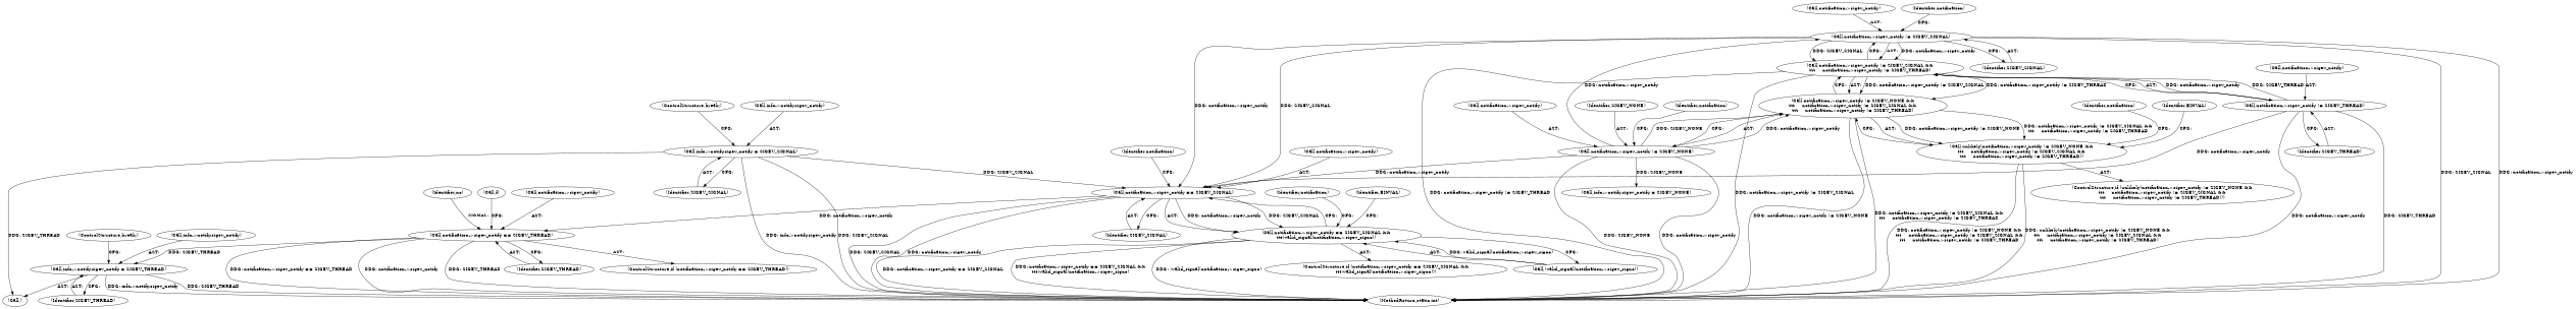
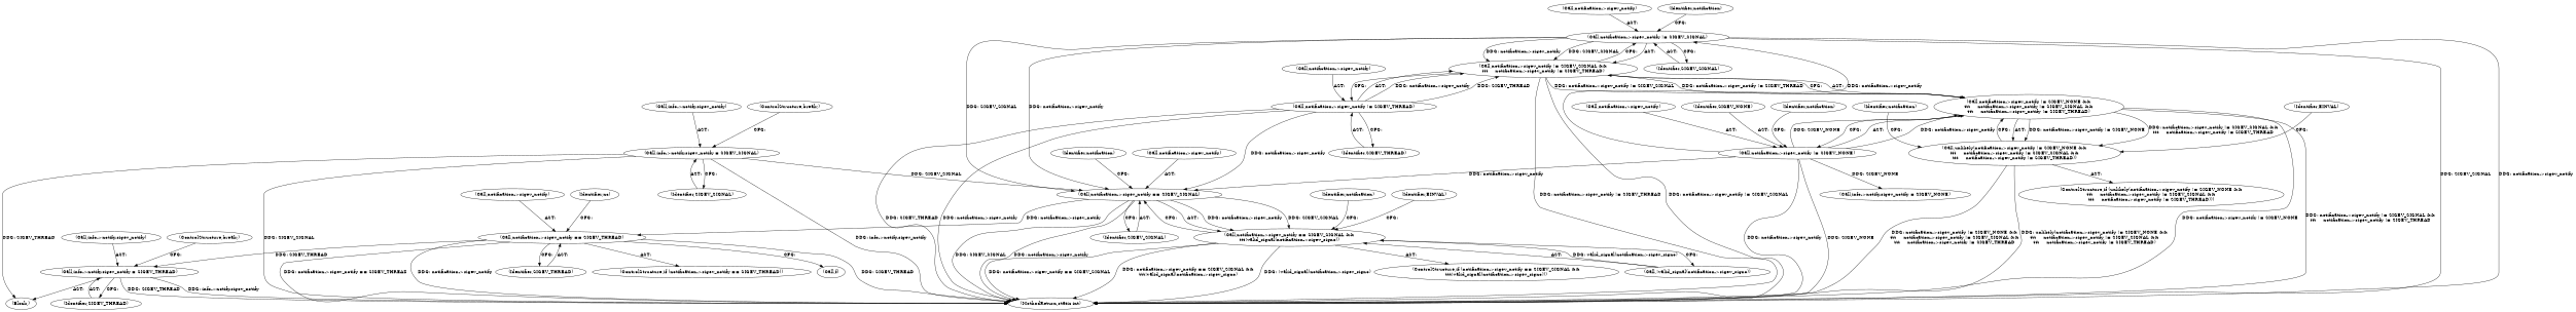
  digraph {
    n1 [label="(Call,notification->sigev_notify != SIGEV_SIGNAL)"]
    n2 [label="(Call,notification->sigev_notify != SIGEV_SIGNAL &&\n\t\t\t     notification->sigev_notify != SIGEV_THREAD)"]
    n3 [label="(Call,notification->sigev_notify == SIGEV_SIGNAL)"]
    n4 [label="(Identifier,SIGEV_SIGNAL)"]
    n5 [label="(MethodReturn,static int)"]
    n6 [label="(Call,notification->sigev_notify != SIGEV_THREAD)"]
    n7 [label="(Call,notification->sigev_notify != SIGEV_NONE &&\n\t\t\t     notification->sigev_notify != SIGEV_SIGNAL &&\n\t\t\t     notification->sigev_notify != SIGEV_THREAD)"]
    n8 [label="(Identifier,SIGEV_THREAD)"]
    n9 [label="(Call,notification->sigev_notify == SIGEV_THREAD)"]
    n10 [label="(Call,notification->sigev_notify == SIGEV_SIGNAL &&\n\t\t\t!valid_signal(notification->sigev_signo))"]
    n11 [label="(Identifier,SIGEV_SIGNAL)"]
    n12 [label="(Call,notification->sigev_notify != SIGEV_NONE)"]
    n13 [label="(Call,info->notify.sigev_notify = SIGEV_NONE)"]
    n14 [label="(Call,unlikely(notification->sigev_notify != SIGEV_NONE &&\n\t\t\t     notification->sigev_notify != SIGEV_SIGNAL &&\n\t\t\t     notification->sigev_notify != SIGEV_THREAD))"]
    n15 [label="(Identifier,SIGEV_NONE)"]
    n16 [label="(ControlStructure,if (unlikely(notification->sigev_notify != SIGEV_NONE &&\n\t\t\t     notification->sigev_notify != SIGEV_SIGNAL &&\n\t\t\t     notification->sigev_notify != SIGEV_THREAD)))"]
    n17 [label="(Call,info->notify.sigev_notify = SIGEV_THREAD)"]
    n18 [label="(Identifier,SIGEV_THREAD)"]
    n19 [label="(ControlStructure,if (notification->sigev_notify == SIGEV_THREAD))"]
    n20 [label="(Call,!valid_signal(notification->sigev_signo))"]
    n21 [label="(ControlStructure,if (notification->sigev_notify == SIGEV_SIGNAL &&\n\t\t\t!valid_signal(notification->sigev_signo)))"]
    n22 [label="(Call,info->notify.sigev_notify = SIGEV_SIGNAL)"]
-   n23 [label="(Call,)"]
+   n23 [label="(Block,)"]
    n24 [label="(Identifier,SIGEV_SIGNAL)"]
    n25 [label="(Identifier,SIGEV_THREAD)"]
    n26 [label="(Identifier,EINVAL)"]
    n27 [label="(Call,f)"]
    n28 [label="(Identifier,notification)"]
    n29 [label="(Call,notification->sigev_notify)"]
    n30 [label="(Call,notification->sigev_notify)"]
    n31 [label="(Identifier,notification)"]
    n32 [label="(Identifier,nc)"]
    n33 [label="(Call,notification->sigev_notify)"]
    n34 [label="(Identifier,notification)"]
    n35 [label="(Identifier,notification)"]
    n36 [label="(Call,info->notify.sigev_notify)"]
    n37 [label="(Identifier,EINVAL)"]
    n38 [label="(Call,notification->sigev_notify)"]
    n39 [label="(Call,info->notify.sigev_notify)"]
    n40 [label="(ControlStructure,break;)"]
    n41 [label="(Call,notification->sigev_notify)"]
    n42 [label="(ControlStructure,break;)"]
    n43 [label="(Identifier,notification)"]
    n1 -> n2 [label="AST: "]
    n1 -> n2 [label="DDG: notification->sigev_notify"]
    n1 -> n2 [label="DDG: SIGEV_SIGNAL"]
    n1 -> n3 [label="DDG: notification->sigev_notify"]
    n1 -> n3 [label="DDG: SIGEV_SIGNAL"]
    n1 -> n4 [label="CFG: "]
    n1 -> n5 [label="DDG: SIGEV_SIGNAL"]
    n1 -> n5 [label="DDG: notification->sigev_notify"]
    n2 -> n1 [label="CFG: "]
    n2 -> n5 [label="DDG: notification->sigev_notify != SIGEV_THREAD"]
    n2 -> n5 [label="DDG: notification->sigev_notify != SIGEV_SIGNAL"]
    n2 -> n6 [label="CFG: "]
    n2 -> n7 [label="AST: "]
    n2 -> n7 [label="DDG: notification->sigev_notify != SIGEV_SIGNAL"]
    n2 -> n7 [label="DDG: notification->sigev_notify != SIGEV_THREAD"]
    n3 -> n5 [label="DDG: notification->sigev_notify"]
    n3 -> n5 [label="DDG: SIGEV_SIGNAL"]
    n3 -> n9 [label="DDG: notification->sigev_notify"]
    n3 -> n10 [label="AST: "]
    n3 -> n10 [label="DDG: notification->sigev_notify"]
    n3 -> n10 [label="DDG: SIGEV_SIGNAL"]
    n3 -> n11 [label="CFG: "]
    n4 -> n1 [label="AST: "]
    n6 -> n2 [label="AST: "]
    n6 -> n2 [label="DDG: notification->sigev_notify"]
    n6 -> n2 [label="DDG: SIGEV_THREAD"]
    n6 -> n3 [label="DDG: notification->sigev_notify"]
    n6 -> n5 [label="DDG: notification->sigev_notify"]
    n6 -> n5 [label="DDG: SIGEV_THREAD"]
    n6 -> n8 [label="CFG: "]
    n7 -> n2 [label="CFG: "]
    n7 -> n5 [label="DDG: notification->sigev_notify != SIGEV_NONE"]
    n7 -> n5 [label="DDG: notification->sigev_notify != SIGEV_SIGNAL &&\n\t\t\t     notification->sigev_notify != SIGEV_THREAD"]
    n7 -> n12 [label="CFG: "]
    n7 -> n14 [label="AST: "]
    n7 -> n14 [label="DDG: notification->sigev_notify != SIGEV_NONE"]
    n7 -> n14 [label="DDG: notification->sigev_notify != SIGEV_SIGNAL &&\n\t\t\t     notification->sigev_notify != SIGEV_THREAD"]
    n8 -> n6 [label="AST: "]
    n9 -> n5 [label="DDG: notification->sigev_notify == SIGEV_THREAD"]
    n9 -> n5 [label="DDG: notification->sigev_notify"]
    n9 -> n5 [label="DDG: SIGEV_THREAD"]
    n9 -> n17 [label="DDG: SIGEV_THREAD"]
    n9 -> n18 [label="CFG: "]
    n9 -> n19 [label="AST: "]
    n10 -> n3 [label="CFG: "]
    n10 -> n5 [label="DDG: notification->sigev_notify == SIGEV_SIGNAL"]
    n10 -> n5 [label="DDG: notification->sigev_notify == SIGEV_SIGNAL &&\n\t\t\t!valid_signal(notification->sigev_signo)"]
    n10 -> n5 [label="DDG: !valid_signal(notification->sigev_signo)"]
    n10 -> n20 [label="CFG: "]
    n10 -> n21 [label="AST: "]
    n11 -> n3 [label="AST: "]
    n12 -> n1 [label="DDG: notification->sigev_notify"]
    n12 -> n3 [label="DDG: notification->sigev_notify"]
    n12 -> n5 [label="DDG: SIGEV_NONE"]
    n12 -> n5 [label="DDG: notification->sigev_notify"]
    n12 -> n7 [label="AST: "]
    n12 -> n7 [label="DDG: notification->sigev_notify"]
    n12 -> n7 [label="DDG: SIGEV_NONE"]
    n12 -> n13 [label="DDG: SIGEV_NONE"]
    n14 -> n5 [label="DDG: notification->sigev_notify != SIGEV_NONE &&\n\t\t\t     notification->sigev_notify != SIGEV_SIGNAL &&\n\t\t\t     notification->sigev_notify != SIGEV_THREAD"]
    n14 -> n5 [label="DDG: unlikely(notification->sigev_notify != SIGEV_NONE &&\n\t\t\t     notification->sigev_notify != SIGEV_SIGNAL &&\n\t\t\t     notification->sigev_notify != SIGEV_THREAD)"]
    n14 -> n7 [label="CFG: "]
    n14 -> n16 [label="AST: "]
    n15 -> n12 [label="AST: "]
    n17 -> n5 [label="DDG: SIGEV_THREAD"]
    n17 -> n5 [label="DDG: info->notify.sigev_notify"]
    n17 -> n23 [label="AST: "]
    n17 -> n25 [label="CFG: "]
    n18 -> n9 [label="AST: "]
    n20 -> n10 [label="AST: "]
    n20 -> n10 [label="DDG: valid_signal(notification->sigev_signo)"]
    n22 -> n3 [label="DDG: SIGEV_SIGNAL"]
    n22 -> n5 [label="DDG: SIGEV_SIGNAL"]
    n22 -> n5 [label="DDG: info->notify.sigev_notify"]
    n22 -> n23 [label="DDG: SIGEV_THREAD"]
    n22 -> n24 [label="CFG: "]
    n24 -> n22 [label="AST: "]
    n25 -> n17 [label="AST: "]
    n26 -> n14 [label="CFG: "]
-   n27 -> n9 [label="CFG: "]
+   n9 -> n27 [label="CFG: "]
    n28 -> n3 [label="CFG: "]
    n29 -> n9 [label="AST: "]
    n30 -> n6 [label="AST: "]
    n31 -> n12 [label="CFG: "]
-   n32 -> n9 [label="SIGNAL: "]
+   n32 -> n9 [label="CFG: "]
    n33 -> n3 [label="AST: "]
    n34 -> n10 [label="CFG: "]
    n35 -> n14 [label="CFG: "]
    n36 -> n22 [label="AST: "]
    n37 -> n10 [label="CFG: "]
    n38 -> n12 [label="AST: "]
    n39 -> n17 [label="AST: "]
    n40 -> n22 [label="CFG: "]
    n41 -> n1 [label="AST: "]
    n42 -> n17 [label="CFG: "]
    n43 -> n1 [label="CFG: "]
  }
